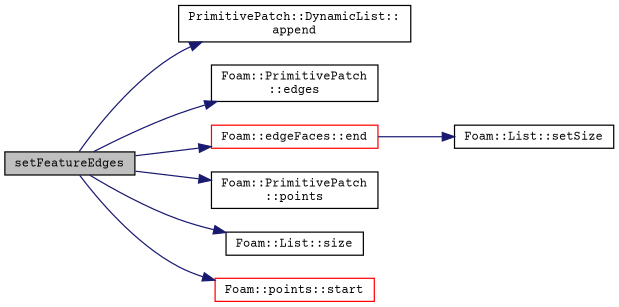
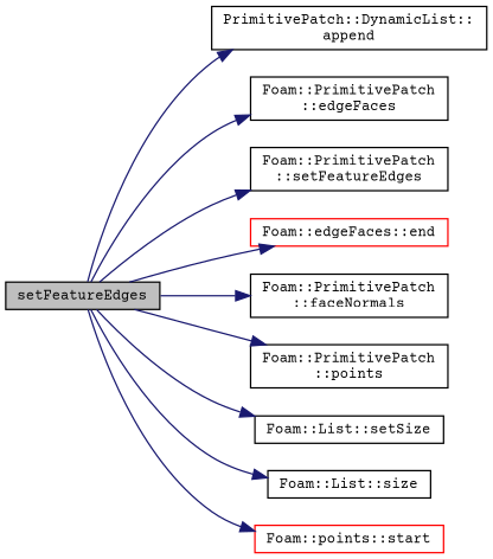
  digraph {
    fontname="Courier Prime"
    rankdir=LR
    node [color=black fontname="Courier Prime" fontsize=10 shape=record]
    edge [color=midnightblue fontname="Courier Prime" fontsize=10 labelfontname=Helvetica labelfontsize=10 style=solid]
    n1 [fillcolor=grey75 fontcolor=black height=0.2 label=setFeatureEdges style=filled width=0.4]
    n2 [height=0.2 label="PrimitivePatch::DynamicList::\lappend" width=0.4]
-   n4 [height=0.2 label="Foam::PrimitivePatch\l::edges" width=0.4]
+   n3 [height=0.2 label="Foam::PrimitivePatch\l::edgeFaces" width=0.4]
+   n4 [height=0.2 label="Foam::PrimitivePatch\l::setFeatureEdges" width=0.4]
    n5 [color=red height=0.2 label="Foam::edgeFaces::end" width=0.4]
+   n6 [height=0.2 label="Foam::PrimitivePatch\l::faceNormals" width=0.4]
    n7 [height=0.2 label="Foam::PrimitivePatch\l::points" width=0.4]
    n8 [height=0.2 label="Foam::List::setSize" width=0.4]
    n9 [height=0.2 label="Foam::List::size" width=0.4]
    n10 [color=red height=0.2 label="Foam::points::start" width=0.4]
    n1 -> n2
+   n1 -> n3
    n1 -> n4
    n1 -> n5
+   n1 -> n6
    n1 -> n7
-   n5 -> n8
+   n1 -> n8
    n1 -> n9
    n1 -> n10
  }
